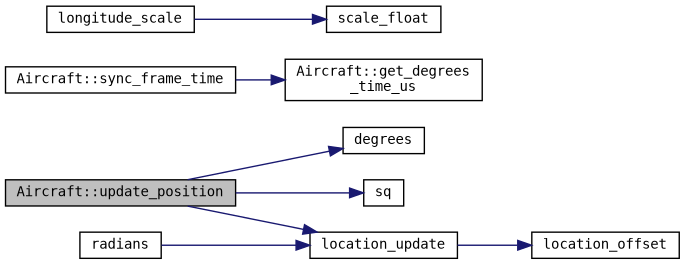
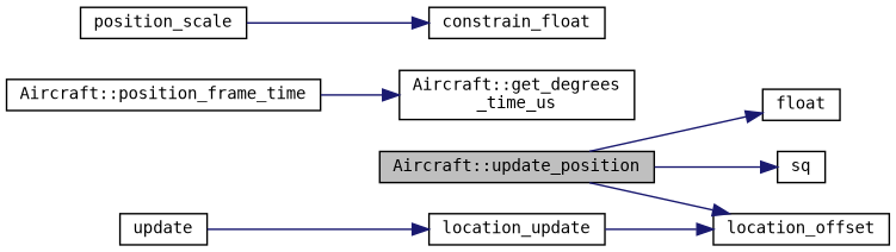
  digraph {
    fontname="DejaVu Sans Mono"
    rankdir=LR
    node [color=black fillcolor=white fontname="DejaVu Sans Mono" fontsize=10 shape=record style=filled]
    edge [color=midnightblue fontname="DejaVu Sans Mono" fontsize=10 labelfontname=Helvetica labelfontsize=10 style=solid]
    n1 [fillcolor=grey75 fontcolor=black height=0.2 label="Aircraft::update_position" width=0.4]
-   n2 [height=0.2 label=degrees width=0.4]
+   n2 [height=0.2 label=float width=0.4]
    n3 [height=0.2 label=sq width=0.4]
    n4 [height=0.2 label=location_update width=0.4]
    n5 [height=0.2 label=location_offset width=0.4]
-   n6 [height=0.2 label="Aircraft::sync_frame_time" width=0.4]
+   n6 [height=0.2 label="Aircraft::position_frame_time" width=0.4]
    n7 [height=0.2 label="Aircraft::get_degrees\l_time_us" width=0.4]
-   n8 [height=0.2 label=radians width=0.4]
-   n9 [height=0.2 label=longitude_scale width=0.4]
-   n10 [height=0.2 label=scale_float width=0.4]
+   n8 [height=0.2 label=update width=0.4]
+   n9 [height=0.2 label=position_scale width=0.4]
+   n10 [height=0.2 label=constrain_float width=0.4]
    n1 -> n2
    n1 -> n3
-   n1 -> n4
+   n1 -> n5
    n4 -> n5
    n6 -> n7
    n8 -> n4
    n9 -> n10
  }
